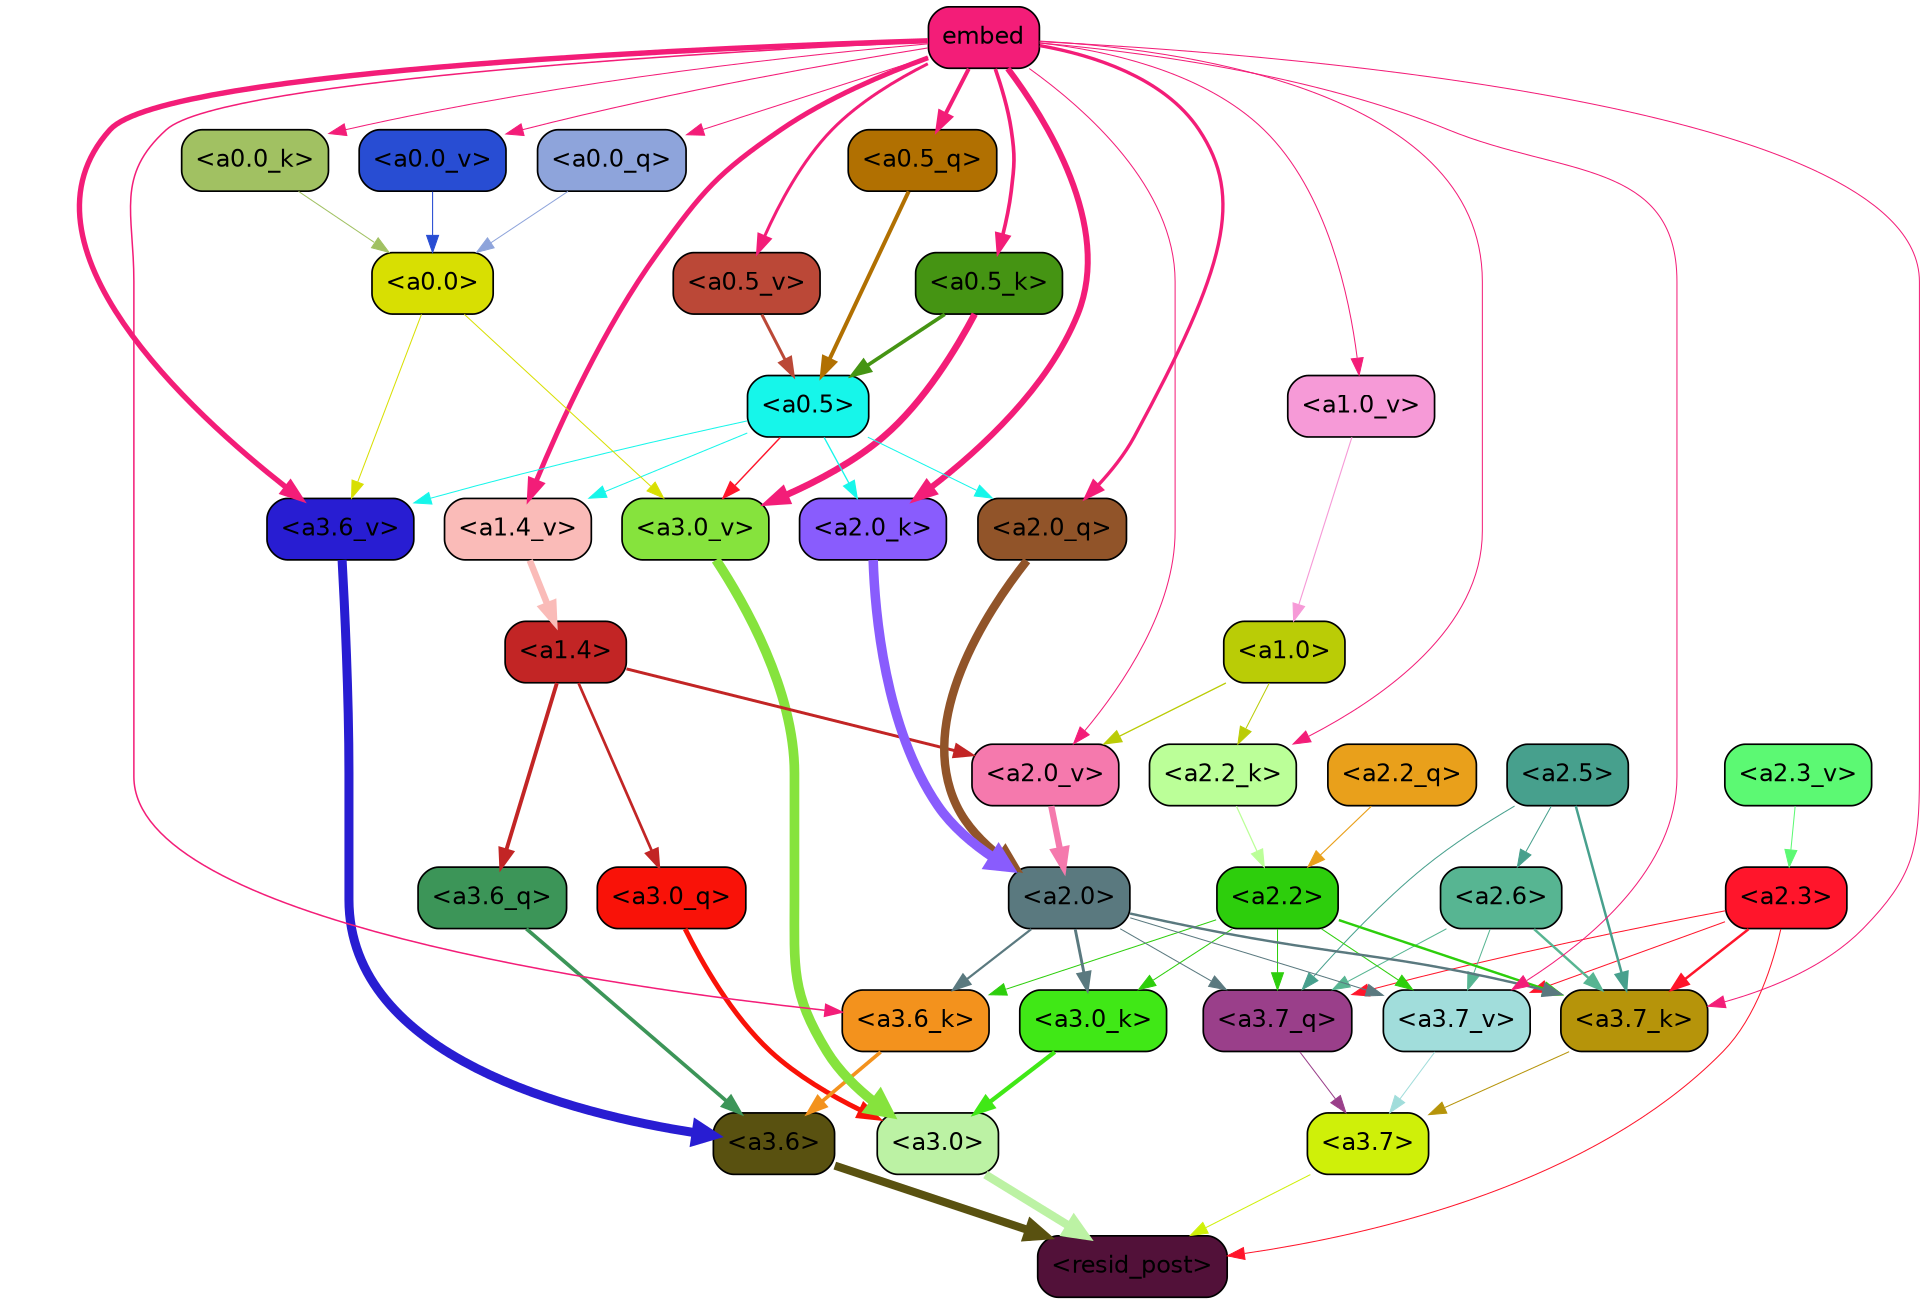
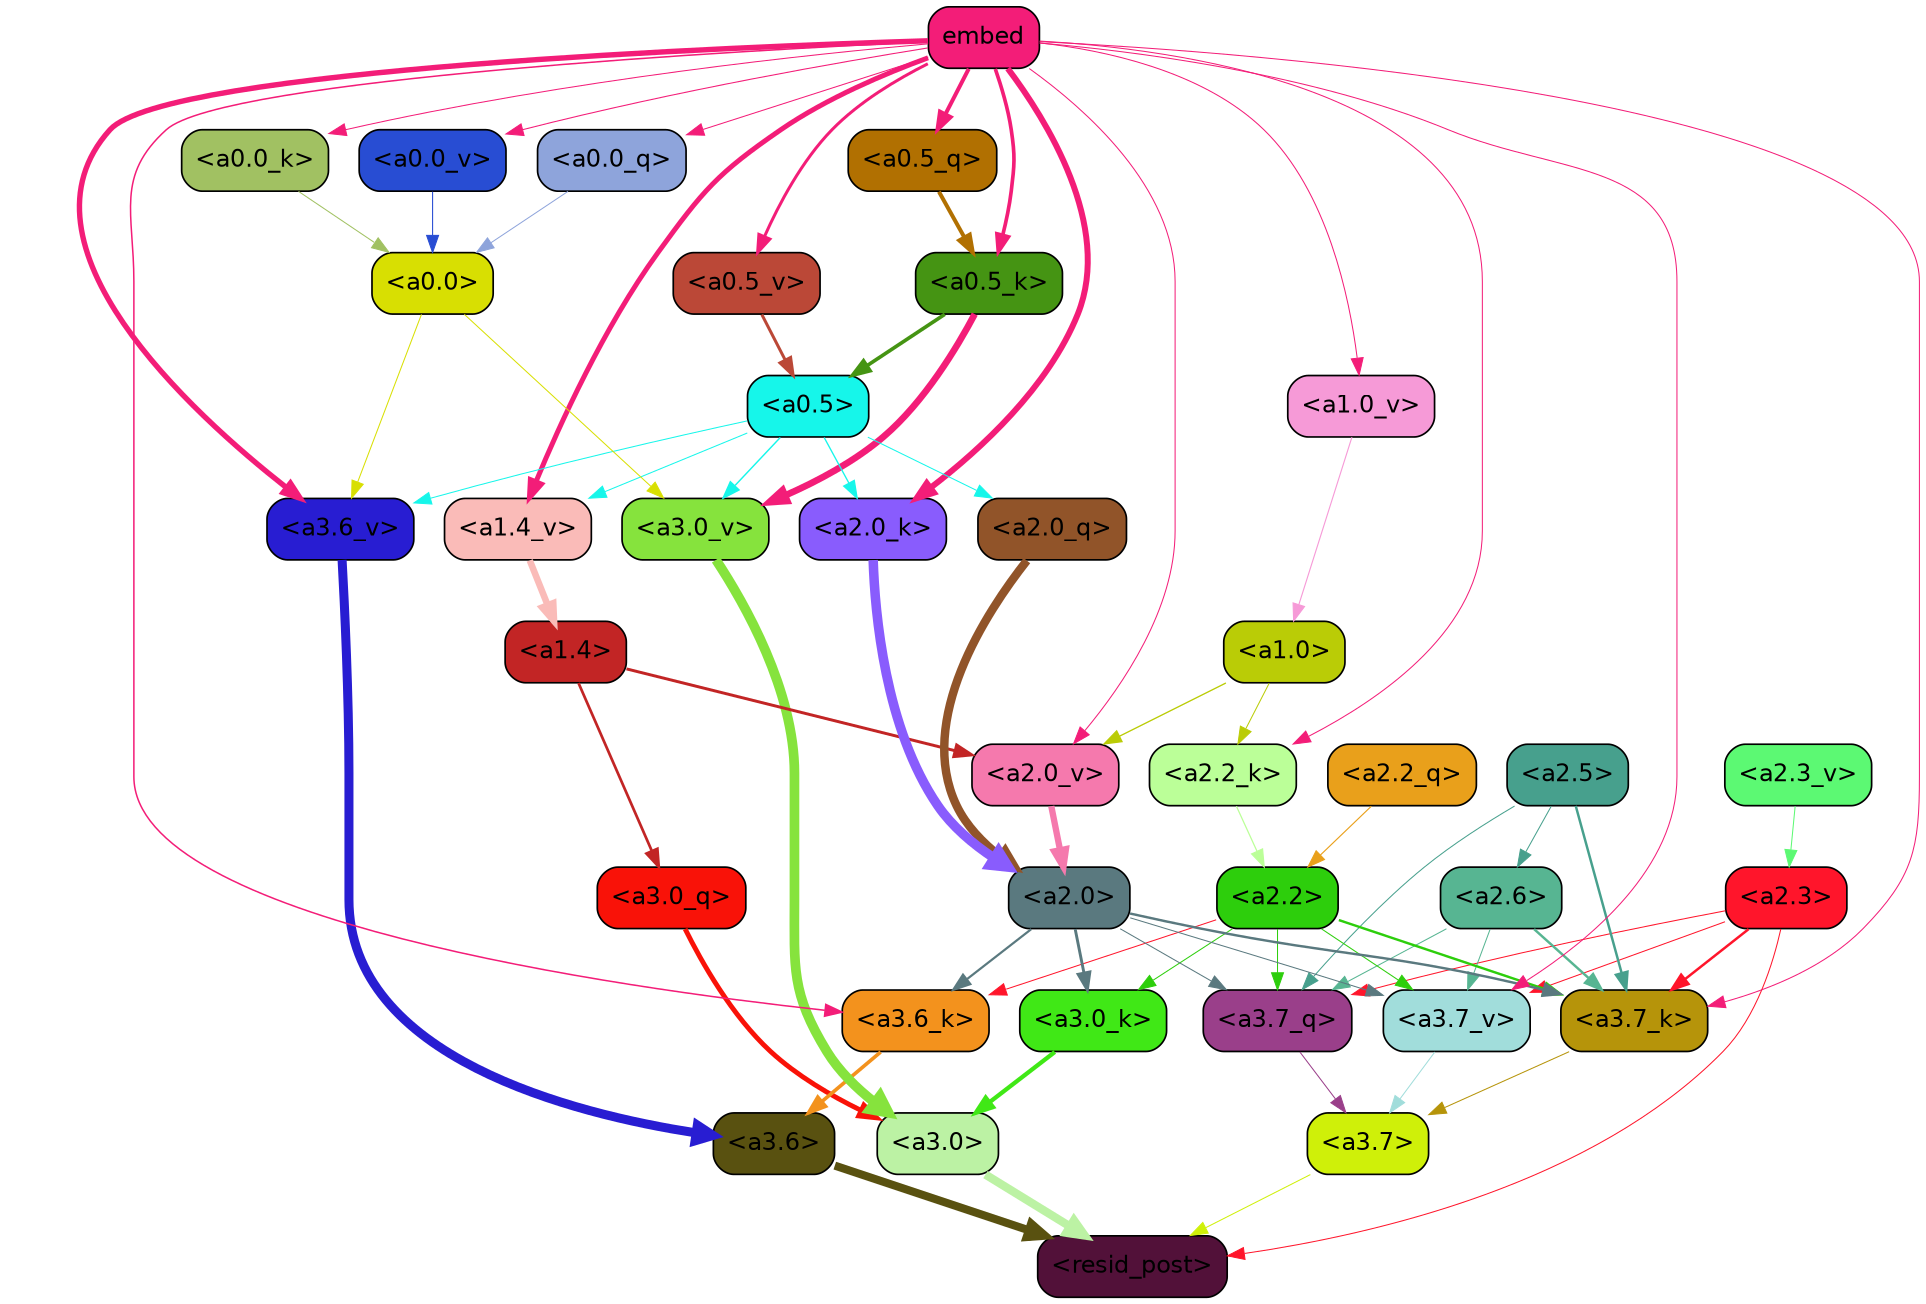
  strict digraph {
    splines=true
    node [color=black fontname=Helvetica shape=box style="filled, rounded"]
    edge [color="#f31d78" penwidth=0.6]
    "<a3.7>" [fillcolor="#cff009"]
    "<resid_post>" [fillcolor="#521139"]
    "<a3.6>" [fillcolor="#595110"]
    "<a3.0>" [fillcolor="#bcf2a4"]
    "<a2.3>" [fillcolor="#ff152b"]
    "<a3.7_q>" [fillcolor="#9a3f8a"]
    "<a3.7_k>" [fillcolor="#b6940a"]
    "<a3.7_v>" [fillcolor="#a1dddb"]
-   "<a3.6_q>" [fillcolor="#3c9558"]
    "<a3.0_q>" [fillcolor="#f91208"]
    "<a3.6_k>" [fillcolor="#f3921d"]
    "<a3.0_k>" [fillcolor="#40e816"]
    "<a3.6_v>" [fillcolor="#281dd2"]
    "<a3.0_v>" [fillcolor="#86e33d"]
    "<a2.6>" [fillcolor="#57b592"]
    "<a2.5>" [fillcolor="#47a08d"]
    "<a2.2>" [fillcolor="#2dce0c"]
    "<a2.0>" [fillcolor="#5a797f"]
    "<a1.4>" [fillcolor="#c22525"]
    "<a2.0_v>" [fillcolor="#f579ad"]
    embed [fillcolor="#f31d78"]
    "<a2.0_q>" [fillcolor="#915429"]
    "<a2.2_k>" [fillcolor="#bbff98"]
    "<a2.0_k>" [fillcolor="#895cfd"]
    "<a1.4_v>" [fillcolor="#fabbb8"]
    "<a1.0_v>" [fillcolor="#f69ad7"]
    "<a0.5_q>" [fillcolor="#b17001"]
    "<a0.0_q>" [fillcolor="#8ea4db"]
    "<a0.5_k>" [fillcolor="#459413"]
    "<a0.0_k>" [fillcolor="#a1c162"]
    "<a0.5_v>" [fillcolor="#bb4837"]
    "<a0.0_v>" [fillcolor="#284dd3"]
    "<a1.0>" [fillcolor="#bacc06"]
    "<a0.5>" [fillcolor="#16f6ea"]
    "<a0.0>" [fillcolor="#d8df02"]
    "<a2.2_q>" [fillcolor="#e9a01b"]
    "<a2.3_v>" [fillcolor="#5cf973"]
    "<a3.7>" -> "<resid_post>" [color="#cff009"]
    "<a3.6>" -> "<resid_post>" [color="#595110" penwidth=4.746312499046326]
    "<a3.0>" -> "<resid_post>" [color="#bcf2a4" penwidth=4.896343111991882]
    "<a2.3>" -> "<resid_post>" [color="#ff152b"]
    "<a2.3>" -> "<a3.7_q>" [color="#ff152b"]
    "<a2.3>" -> "<a3.7_k>" [color="#ff152b" penwidth=1.467104621231556]
    "<a2.3>" -> "<a3.7_v>" [color="#ff152b"]
    "<a3.7_q>" -> "<a3.7>" [color="#9a3f8a"]
    "<a3.7_k>" -> "<a3.7>" [color="#b6940a"]
    "<a3.7_v>" -> "<a3.7>" [color="#a1dddb"]
-   "<a3.6_q>" -> "<a3.6>" [color="#3c9558" penwidth=2.160832464694977]
    "<a3.0_q>" -> "<a3.0>" [color="#f91208" penwidth=2.870753765106201]
    "<a3.6_k>" -> "<a3.6>" [color="#f3921d" penwidth=2.13908451795578]
    "<a3.0_k>" -> "<a3.0>" [color="#40e816" penwidth=2.520303964614868]
    "<a3.6_v>" -> "<a3.6>" [color="#281dd2" penwidth=5.297133803367615]
    "<a3.0_v>" -> "<a3.0>" [color="#86e33d" penwidth=5.680712580680847]
    "<a2.6>" -> "<a3.7_q>" [color="#57b592"]
    "<a2.6>" -> "<a3.7_k>" [color="#57b592" penwidth=1.4453159049153328]
    "<a2.6>" -> "<a3.7_v>" [color="#57b592"]
    "<a2.5>" -> "<a3.7_q>" [color="#47a08d"]
    "<a2.5>" -> "<a3.7_k>" [color="#47a08d" penwidth=1.4526091292500496]
    "<a2.5>" -> "<a2.6>" [color="#47a08d"]
    "<a2.2>" -> "<a3.7_q>" [color="#2dce0c"]
    "<a2.2>" -> "<a3.7_k>" [color="#2dce0c" penwidth=1.4310357049107552]
    "<a2.2>" -> "<a3.7_v>" [color="#2dce0c"]
-   "<a2.2>" -> "<a3.6_k>" [color="#2dce0c"]
+   "<a2.2>" -> "<a3.6_k>" [color="#ff152b"]
    "<a2.2>" -> "<a3.0_k>" [color="#2dce0c"]
    "<a2.0>" -> "<a3.7_q>" [color="#5a797f"]
    "<a2.0>" -> "<a3.7_k>" [color="#5a797f" penwidth=1.4314699843525887]
    "<a2.0>" -> "<a3.7_v>" [color="#5a797f"]
    "<a2.0>" -> "<a3.6_k>" [color="#5a797f" penwidth=1.2950235605239868]
    "<a2.0>" -> "<a3.0_k>" [color="#5a797f" penwidth=1.712992787361145]
-   "<a1.4>" -> "<a3.6_q>" [color="#c22525" penwidth=2.2719132900238037]
    "<a1.4>" -> "<a3.0_q>" [color="#c22525" penwidth=1.5932877659797668]
    "<a1.4>" -> "<a2.0_v>" [color="#c22525" penwidth=1.7291951477527618]
    "<a2.0_v>" -> "<a2.0>" [color="#f579ad" penwidth=3.7102378383278847]
    embed -> "<a3.7_k>"
    embed -> "<a3.7_v>"
    embed -> "<a3.6_k>" [penwidth=0.891706109046936]
    embed -> "<a3.6_v>" [penwidth=3.1766927242279053]
    embed -> "<a2.0_v>"
-   embed -> "<a2.0_q>" [penwidth=1.9666987657546997]
    embed -> "<a2.2_k>"
    embed -> "<a2.0_k>" [penwidth=3.5067105293273926]
    embed -> "<a1.4_v>" [penwidth=2.921818971633911]
    embed -> "<a1.0_v>"
    embed -> "<a0.5_q>" [penwidth=2.3498703241348267]
    embed -> "<a0.0_q>"
    embed -> "<a0.5_k>" [penwidth=2.1505026817321777]
    embed -> "<a0.0_k>"
    embed -> "<a0.5_v>" [penwidth=1.7693885564804077]
    embed -> "<a0.0_v>" [penwidth=0.6300246715545654]
    "<a2.0_q>" -> "<a2.0>" [color="#915429" penwidth=4.966194009408355]
    "<a2.2_k>" -> "<a2.2>" [color="#bbff98" penwidth=0.7399393804371357]
    "<a2.0_k>" -> "<a2.0>" [color="#895cfd" penwidth=5.5817058570683]
    "<a1.4_v>" -> "<a1.4>" [color="#fabbb8" penwidth=3.84571635723114]
    "<a1.0_v>" -> "<a1.0>" [color="#f69ad7" penwidth=0.6638844013214111]
-   "<a0.5_q>" -> "<a0.5>" [color="#b17001" penwidth=2.3498679399490356]
+   "<a0.5_q>" -> "<a0.5_k>" [color="#b17001" penwidth=2.3498679399490356]
    "<a0.0_q>" -> "<a0.0>" [color="#8ea4db"]
    "<a0.5_k>" -> "<a3.0_v>" [penwidth=3.9005755856633186]
    "<a0.5_k>" -> "<a0.5>" [color="#459413" penwidth=2.1505037546157837]
    "<a0.0_k>" -> "<a0.0>" [color="#a1c162"]
    "<a0.5_v>" -> "<a0.5>" [color="#bb4837" penwidth=1.769389271736145]
    "<a0.0_v>" -> "<a0.0>" [color="#284dd3" penwidth=0.6300240755081177]
    "<a1.0>" -> "<a2.0_v>" [color="#bacc06" penwidth=0.7823128998279572]
    "<a1.0>" -> "<a2.2_k>" [color="#bacc06"]
    "<a0.5>" -> "<a3.6_v>" [color="#16f6ea"]
-   "<a0.5>" -> "<a3.0_v>" [color="#ff152b" penwidth=0.8493617177009583]
+   "<a0.5>" -> "<a3.0_v>" [color="#16f6ea" penwidth=0.8493617177009583]
    "<a0.5>" -> "<a2.0_q>" [color="#16f6ea"]
    "<a0.5>" -> "<a2.0_k>" [color="#16f6ea" penwidth=0.7897228002548218]
    "<a0.5>" -> "<a1.4_v>" [color="#16f6ea"]
    "<a0.0>" -> "<a3.6_v>" [color="#d8df02"]
    "<a0.0>" -> "<a3.0_v>" [color="#d8df02"]
    "<a2.2_q>" -> "<a2.2>" [color="#e9a01b" penwidth=0.6677633281797171]
    "<a2.3_v>" -> "<a2.3>" [color="#5cf973"]
  }
